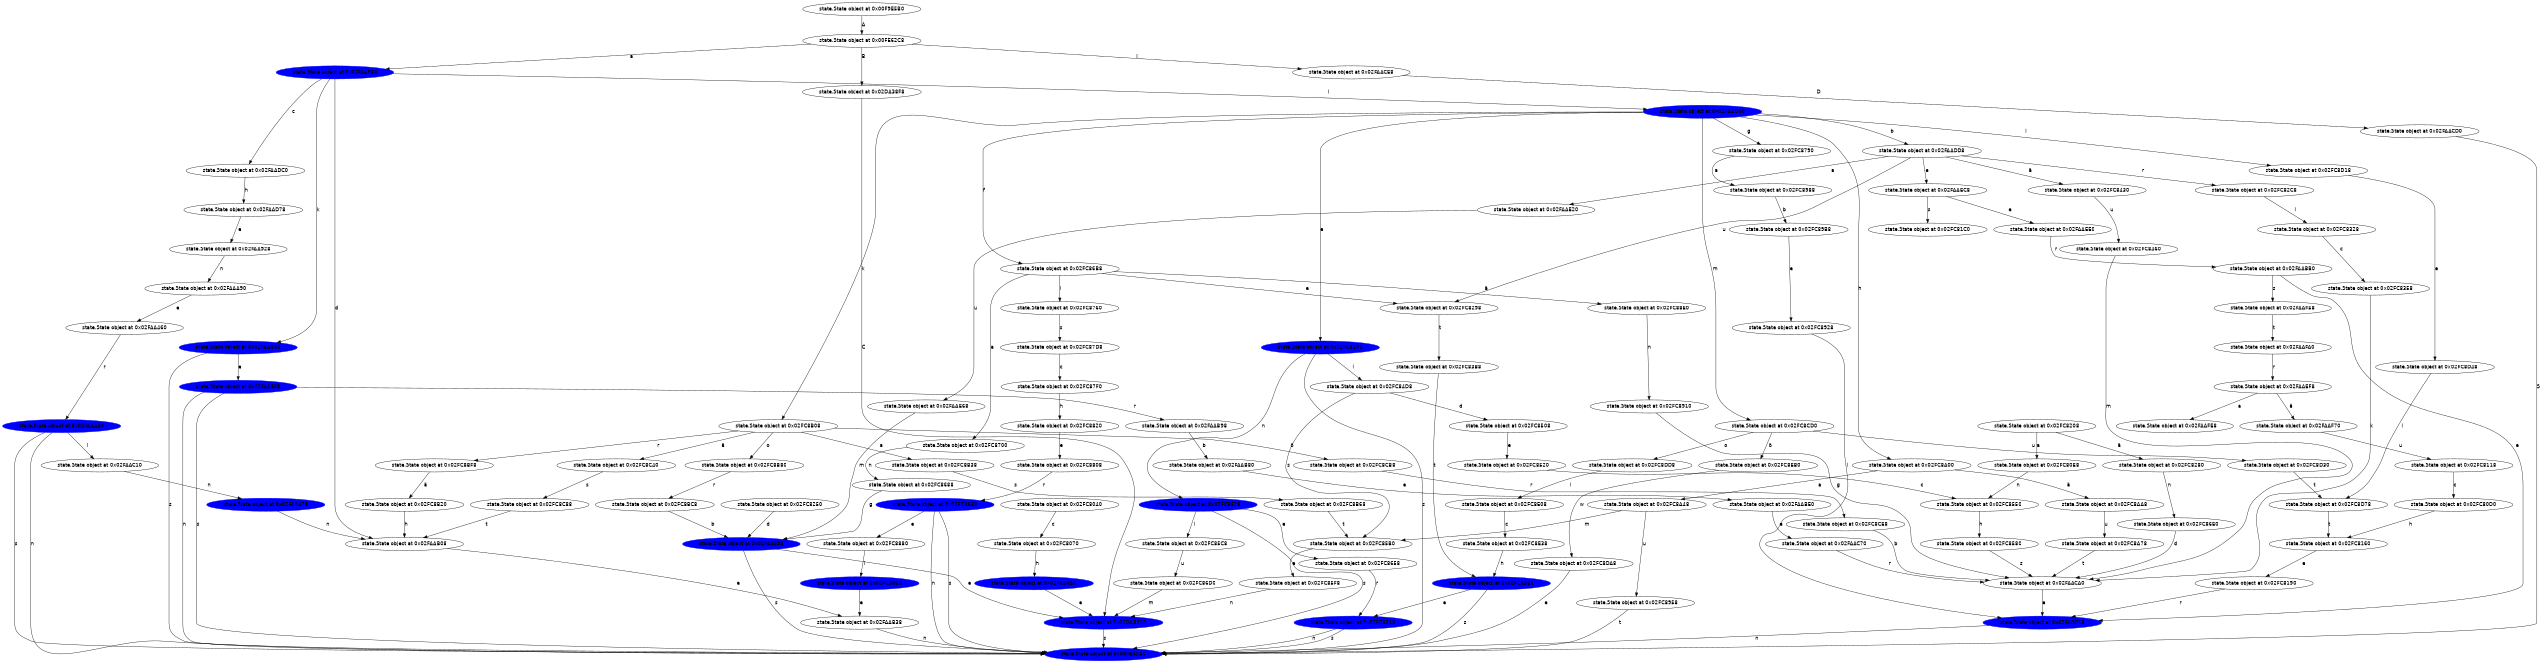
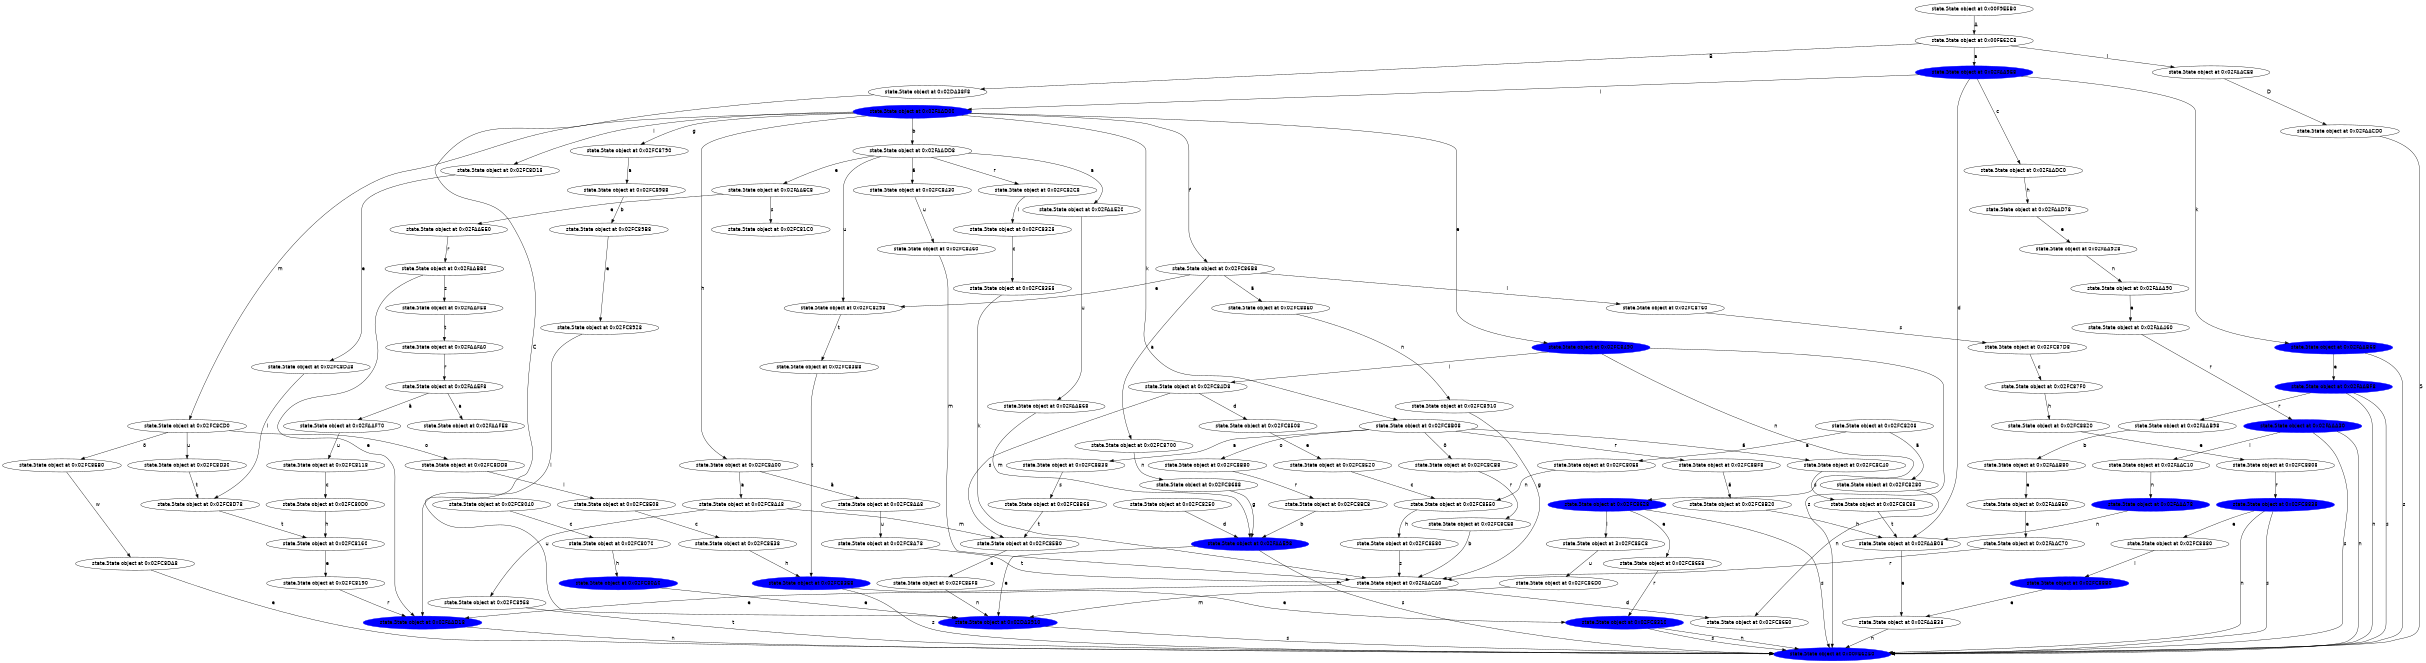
  digraph {
    fontname="DejaVu Sans"
    node [fontname="DejaVu Sans"]
    edge [fontname="DejaVu Sans"]
    "state.State object at 0x02FC8040"
    "state.State object at 0x02FC8070"
    "state.State object at 0x02FC80A0" [color=blue style=filled]
    "state.State object at 0x02DA3910" [color=blue style=filled]
    "state.State object at 0x00FE6250" [color=blue style=filled]
    "state.State object at 0x02FC80D0"
    "state.State object at 0x02FC8160"
    "state.State object at 0x02FC8190"
    "state.State object at 0x02FC80E8"
    "state.State object at 0x02FC8550"
    "state.State object at 0x02FAAE98" [color=blue style=filled]
    "state.State object at 0x02FC8250"
    "state.State object at 0x02FC8118"
    "state.State object at 0x02FAAD18" [color=blue style=filled]
    "state.State object at 0x02FC8208"
    "state.State object at 0x02FC8280"
    n17 [label="state.State object at 0x02FC86E0"]
    "state.State object at 0x02FAACA0"
    "state.State object at 0x02FC8298"
    "state.State object at 0x02FC83B8"
    "state.State object at 0x02FC83E8" [color=blue style=filled]
    "state.State object at 0x02FC82C8"
    "state.State object at 0x02FC8328"
    "state.State object at 0x02FC8358"
    "state.State object at 0x02FAA9E8" [color=blue style=filled]
    "state.State object at 0x02FAAB08"
    "state.State object at 0x02FAAB68" [color=blue style=filled]
    "state.State object at 0x02FAAD00" [color=blue style=filled]
    "state.State object at 0x02FAADC0"
    "state.State object at 0x00FE62C8"
    "state.State object at 0x02FAACE8"
    "state.State object at 0x02DA38F8"
    "state.State object at 0x02FAACD0"
    "state.State object at 0x02FC8310" [color=blue style=filled]
    "state.State object at 0x02FC8430"
    "state.State object at 0x02FC8460"
    "state.State object at 0x02FAAA30" [color=blue style=filled]
    "state.State object at 0x02FAAC10"
    "state.State object at 0x02FAA460"
    "state.State object at 0x02FC8490" [color=blue style=filled]
    "state.State object at 0x02FC84D8"
    "state.State object at 0x02FC8628" [color=blue style=filled]
    "state.State object at 0x02FC8508"
    "state.State object at 0x02FC85B0"
-   "state.State object at 0x02FC85C8"
+   "state.State object at 0x02FC85C8" [label="state.State object at 3x02FC85C8"]
    "state.State object at 0x02FC8658"
    "state.State object at 0x02FC8520"
    "state.State object at 0x02FC85F8"
    "state.State object at 0x02FC8580"
    "state.State object at 0x00F9E5B0"
    "state.State object at 0x02FC86D0"
    "state.State object at 0x02FC8688"
    "state.State object at 0x02FC86B8"
    "state.State object at 0x02FC8700"
    "state.State object at 0x02FC8760"
    "state.State object at 0x02FC88E0"
    "state.State object at 0x02FC87D8"
    "state.State object at 0x02FC8910"
    "state.State object at 0x02FC87F0"
    "state.State object at 0x02FC8790"
    "state.State object at 0x02FC8988"
    "state.State object at 0x02FC89B8"
    "state.State object at 0x02FC8820"
    "state.State object at 0x02FC8808"
    "state.State object at 0x02FC8838" [color=blue style=filled]
    "state.State object at 0x02FC8880"
    "state.State object at 0x02FC88B0" [color=blue style=filled]
    "state.State object at 0x02FAAB38"
    "state.State object at 0x02FAA928"
    "state.State object at 0x02FAAA90"
    "state.State object at 0x02FC8928"
    "state.State object at 0x02FC8958"
    "state.State object at 0x02FAABF8" [color=blue style=filled]
    "state.State object at 0x02FC8A00"
    "state.State object at 0x02FC8B08"
    "state.State object at 0x02FC8CD0"
    "state.State object at 0x02FC8D18"
    "state.State object at 0x02FAADD8"
    "state.State object at 0x02FAAD78"
    "state.State object at 0x02FC8A48"
    "state.State object at 0x02FC8AA8"
    "state.State object at 0x02FC8A78"
    "state.State object at 0x02FAAA78" [color=blue style=filled]
    "state.State object at 0x02FC8B38"
    "state.State object at 0x02FC8B80"
    "state.State object at 0x02FC8BF8"
    "state.State object at 0x02FC8C40"
    "state.State object at 0x02FC8CB8"
    "state.State object at 0x02FC8B68"
    "state.State object at 0x02FC8BC8"
    "state.State object at 0x02FC8B20"
    "state.State object at 0x02FC8C88"
    "state.State object at 0x02FC8CE8"
    "state.State object at 0x02FAAB98"
    "state.State object at 0x02FAAB80"
    "state.State object at 0x02FAABE0"
    "state.State object at 0x02FAAC70"
    "state.State object at 0x02FAABB0"
    "state.State object at 0x02FAAF58"
    "state.State object at 0x02FAAFA0"
    "state.State object at 0x02FC8D30"
    "state.State object at 0x02FC8DD8"
    "state.State object at 0x02FC8EB0"
    "state.State object at 0x02FC8D78"
    "state.State object at 0x02FC8E08"
    "state.State object at 0x02FC8DA8"
    "state.State object at 0x02FC8D48"
    "state.State object at 0x02FAAE20"
    "state.State object at 0x02FAAEC8"
    "state.State object at 0x02FAAE68"
    "state.State object at 0x02FC81C0"
    "state.State object at 0x02FAAEE0"
    "state.State object at 0x02FC8E38"
    "state.State object at 0x02FAAEF8"
    "state.State object at 0x02FAAF70"
    "state.State object at 0x02FAAFE8"
    "state.State object at 0x02FC8040" -> "state.State object at 0x02FC8070" [label=c]
    "state.State object at 0x02FC8070" -> "state.State object at 0x02FC80A0" [label=h]
    "state.State object at 0x02FC80A0" -> "state.State object at 0x02DA3910" [label=e]
    "state.State object at 0x02DA3910" -> "state.State object at 0x00FE6250" [label=s]
    "state.State object at 0x02FC80D0" -> "state.State object at 0x02FC8160" [label=h]
    "state.State object at 0x02FC8160" -> "state.State object at 0x02FC8190" [label=e]
    "state.State object at 0x02FC8190" -> "state.State object at 0x02FAAD18" [label=r]
    "state.State object at 0x02FC80E8" -> "state.State object at 0x02FC8550" [label=n]
    "state.State object at 0x02FC8550" -> "state.State object at 0x02FC8580" [label=h]
    "state.State object at 0x02FAAE98" -> "state.State object at 0x02DA3910" [label=e]
    "state.State object at 0x02FAAE98" -> "state.State object at 0x00FE6250" [label=s]
    "state.State object at 0x02FC8250" -> "state.State object at 0x02FAAE98" [label=d]
    "state.State object at 0x02FC8118" -> "state.State object at 0x02FC80D0" [label=c]
    "state.State object at 0x02FAAD18" -> "state.State object at 0x00FE6250" [label=n]
    "state.State object at 0x02FC8208" -> "state.State object at 0x02FC80E8" [label=a]
    "state.State object at 0x02FC8208" -> "state.State object at 0x02FC8280" [label="ä"]
    "state.State object at 0x02FC8280" -> n17 [label=n]
-   n17 -> "state.State object at 0x02FAACA0" [label=d]
+   "state.State object at 0x02FAACA0" -> n17 [label=d]
    "state.State object at 0x02FAACA0" -> "state.State object at 0x02FAAD18" [label=e]
    "state.State object at 0x02FC8298" -> "state.State object at 0x02FC83B8" [label=t]
    "state.State object at 0x02FC83B8" -> "state.State object at 0x02FC83E8" [label=t]
    "state.State object at 0x02FC83E8" -> "state.State object at 0x00FE6250" [label=s]
    "state.State object at 0x02FC83E8" -> "state.State object at 0x02FC8310" [label=e]
    "state.State object at 0x02FC82C8" -> "state.State object at 0x02FC8328" [label=i]
    "state.State object at 0x02FC8328" -> "state.State object at 0x02FC8358" [label=c]
    "state.State object at 0x02FC8358" -> "state.State object at 0x02FAACA0" [label=k]
    "state.State object at 0x02FAA9E8" -> "state.State object at 0x02FAAB08" [label=d]
    "state.State object at 0x02FAA9E8" -> "state.State object at 0x02FAAB68" [label=k]
    "state.State object at 0x02FAA9E8" -> "state.State object at 0x02FAAD00" [label=l]
    "state.State object at 0x02FAA9E8" -> "state.State object at 0x02FAADC0" [label=c]
    "state.State object at 0x02FAAB08" -> "state.State object at 0x02FAAB38" [label=e]
    "state.State object at 0x02FAAB68" -> "state.State object at 0x00FE6250" [label=s]
    "state.State object at 0x02FAAB68" -> "state.State object at 0x02FAABF8" [label=e]
    "state.State object at 0x02FAAD00" -> "state.State object at 0x02FC8490" [label=e]
    "state.State object at 0x02FAAD00" -> "state.State object at 0x02FC86B8" [label=f]
    "state.State object at 0x02FAAD00" -> "state.State object at 0x02FC8790" [label=g]
    "state.State object at 0x02FAAD00" -> "state.State object at 0x02FC8A00" [label=h]
    "state.State object at 0x02FAAD00" -> "state.State object at 0x02FC8B08" [label=k]
    "state.State object at 0x02FAAD00" -> "state.State object at 0x02FC8CD0" [label=m]
    "state.State object at 0x02FAAD00" -> "state.State object at 0x02FC8D18" [label=l]
    "state.State object at 0x02FAAD00" -> "state.State object at 0x02FAADD8" [label=b]
    "state.State object at 0x02FAADC0" -> "state.State object at 0x02FAAD78" [label=h]
    "state.State object at 0x00FE62C8" -> "state.State object at 0x02FAA9E8" [label=a]
    "state.State object at 0x00FE62C8" -> "state.State object at 0x02FAACE8" [label=I]
    "state.State object at 0x00FE62C8" -> "state.State object at 0x02DA38F8" [label=B]
    "state.State object at 0x02FAACE8" -> "state.State object at 0x02FAACD0" [label=D]
    "state.State object at 0x02DA38F8" -> "state.State object at 0x02DA3910" [label=C]
    "state.State object at 0x02FAACD0" -> "state.State object at 0x00FE6250" [label=S]
    "state.State object at 0x02FC8310" -> "state.State object at 0x00FE6250" [label=n]
    "state.State object at 0x02FC8310" -> "state.State object at 0x00FE6250" [label=s]
    "state.State object at 0x02FC8430" -> "state.State object at 0x02FC8460" [label=u]
    "state.State object at 0x02FC8460" -> "state.State object at 0x02FAACA0" [label=m]
    "state.State object at 0x02FAAA30" -> "state.State object at 0x00FE6250" [label=n]
    "state.State object at 0x02FAAA30" -> "state.State object at 0x00FE6250" [label=s]
    "state.State object at 0x02FAAA30" -> "state.State object at 0x02FAAC10" [label=i]
    "state.State object at 0x02FAAC10" -> "state.State object at 0x02FAAA78" [label=n]
    "state.State object at 0x02FAA460" -> "state.State object at 0x02FAAA30" [label=r]
    "state.State object at 0x02FC8490" -> "state.State object at 0x00FE6250" [label=s]
    "state.State object at 0x02FC8490" -> "state.State object at 0x02FC84D8" [label=i]
    "state.State object at 0x02FC8490" -> "state.State object at 0x02FC8628" [label=n]
    "state.State object at 0x02FC84D8" -> "state.State object at 0x02FC8508" [label=d]
    "state.State object at 0x02FC84D8" -> "state.State object at 0x02FC85B0" [label=s]
    "state.State object at 0x02FC8628" -> "state.State object at 0x00FE6250" [label=s]
    "state.State object at 0x02FC8628" -> "state.State object at 0x02FC85C8" [label=i]
    "state.State object at 0x02FC8628" -> "state.State object at 0x02FC8658" [label=e]
    "state.State object at 0x02FC8508" -> "state.State object at 0x02FC8520" [label=e]
    "state.State object at 0x02FC85B0" -> "state.State object at 0x02FC85F8" [label=e]
    "state.State object at 0x02FC85C8" -> "state.State object at 0x02FC86D0" [label=u]
    "state.State object at 0x02FC8658" -> "state.State object at 0x02FC8310" [label=r]
    "state.State object at 0x02FC8520" -> "state.State object at 0x02FC8550" [label=c]
    "state.State object at 0x02FC85F8" -> "state.State object at 0x02DA3910" [label=n]
    "state.State object at 0x02FC8580" -> "state.State object at 0x02FAACA0" [label=s]
    "state.State object at 0x00F9E5B0" -> "state.State object at 0x00FE62C8" [label=A]
    "state.State object at 0x02FC86D0" -> "state.State object at 0x02DA3910" [label=m]
    "state.State object at 0x02FC8688" -> "state.State object at 0x02FAAE98" [label=g]
    "state.State object at 0x02FC86B8" -> "state.State object at 0x02FC8298" [label=e]
    "state.State object at 0x02FC86B8" -> "state.State object at 0x02FC8700" [label=a]
    "state.State object at 0x02FC86B8" -> "state.State object at 0x02FC8760" [label=i]
    "state.State object at 0x02FC86B8" -> "state.State object at 0x02FC88E0" [label="ä"]
    "state.State object at 0x02FC8700" -> "state.State object at 0x02FC8688" [label=n]
    "state.State object at 0x02FC8760" -> "state.State object at 0x02FC87D8" [label=s]
    "state.State object at 0x02FC88E0" -> "state.State object at 0x02FC8910" [label=n]
    "state.State object at 0x02FC87D8" -> "state.State object at 0x02FC87F0" [label=c]
    "state.State object at 0x02FC8910" -> "state.State object at 0x02FAACA0" [label=g]
    "state.State object at 0x02FC87F0" -> "state.State object at 0x02FC8820" [label=h]
    "state.State object at 0x02FC8790" -> "state.State object at 0x02FC8988" [label=a]
    "state.State object at 0x02FC8988" -> "state.State object at 0x02FC89B8" [label=b]
    "state.State object at 0x02FC89B8" -> "state.State object at 0x02FC8928" [label=e]
    "state.State object at 0x02FC8820" -> "state.State object at 0x02FC8808" [label=e]
    "state.State object at 0x02FC8808" -> "state.State object at 0x02FC8838" [label=r]
    "state.State object at 0x02FC8838" -> "state.State object at 0x00FE6250" [label=n]
    "state.State object at 0x02FC8838" -> "state.State object at 0x00FE6250" [label=s]
    "state.State object at 0x02FC8838" -> "state.State object at 0x02FC8880" [label=e]
    "state.State object at 0x02FC8880" -> "state.State object at 0x02FC88B0" [label=i]
    "state.State object at 0x02FC88B0" -> "state.State object at 0x02FAAB38" [label=e]
    "state.State object at 0x02FAAB38" -> "state.State object at 0x00FE6250" [label=n]
    "state.State object at 0x02FAA928" -> "state.State object at 0x02FAAA90" [label=n]
    "state.State object at 0x02FAAA90" -> "state.State object at 0x02FAA460" [label=e]
    "state.State object at 0x02FC8928" -> "state.State object at 0x02FAAD18" [label=l]
    "state.State object at 0x02FC8958" -> "state.State object at 0x00FE6250" [label=t]
    "state.State object at 0x02FAABF8" -> "state.State object at 0x00FE6250" [label=n]
    "state.State object at 0x02FAABF8" -> "state.State object at 0x00FE6250" [label=s]
    "state.State object at 0x02FAABF8" -> "state.State object at 0x02FAAB98" [label=r]
    "state.State object at 0x02FC8A00" -> "state.State object at 0x02FC8A48" [label=a]
    "state.State object at 0x02FC8A00" -> "state.State object at 0x02FC8AA8" [label="ä"]
    "state.State object at 0x02FC8B08" -> "state.State object at 0x02FC8B38" [label=a]
    "state.State object at 0x02FC8B08" -> "state.State object at 0x02FC8B80" [label=o]
    "state.State object at 0x02FC8B08" -> "state.State object at 0x02FC8BF8" [label=r]
    "state.State object at 0x02FC8B08" -> "state.State object at 0x02FC8C40" [label="ä"]
    "state.State object at 0x02FC8B08" -> "state.State object at 0x02FC8CB8" [label="ö"]
    "state.State object at 0x02FC8CD0" -> "state.State object at 0x02FC8D30" [label=u]
    "state.State object at 0x02FC8CD0" -> "state.State object at 0x02FC8DD8" [label=o]
    "state.State object at 0x02FC8CD0" -> "state.State object at 0x02FC8EB0" [label="ö"]
    "state.State object at 0x02FC8D18" -> "state.State object at 0x02FC8D48" [label=e]
    "state.State object at 0x02FAADD8" -> "state.State object at 0x02FC8298" [label=u]
    "state.State object at 0x02FAADD8" -> "state.State object at 0x02FC82C8" [label=r]
    "state.State object at 0x02FAADD8" -> "state.State object at 0x02FC8430" [label="ä"]
    "state.State object at 0x02FAADD8" -> "state.State object at 0x02FAAE20" [label=a]
    "state.State object at 0x02FAADD8" -> "state.State object at 0x02FAAEC8" [label=e]
    "state.State object at 0x02FAAD78" -> "state.State object at 0x02FAA928" [label=e]
    "state.State object at 0x02FC8A48" -> "state.State object at 0x02FC85B0" [label=m]
    "state.State object at 0x02FC8A48" -> "state.State object at 0x02FC8958" [label=u]
    "state.State object at 0x02FC8AA8" -> "state.State object at 0x02FC8A78" [label=u]
    "state.State object at 0x02FC8A78" -> "state.State object at 0x02FAACA0" [label=t]
    "state.State object at 0x02FAAA78" -> "state.State object at 0x02FAAB08" [label=n]
    "state.State object at 0x02FC8B38" -> "state.State object at 0x02FC8B68" [label=s]
    "state.State object at 0x02FC8B80" -> "state.State object at 0x02FC8BC8" [label=r]
    "state.State object at 0x02FC8BF8" -> "state.State object at 0x02FC8B20" [label="ä"]
    "state.State object at 0x02FC8C40" -> "state.State object at 0x02FC8C88" [label=s]
    "state.State object at 0x02FC8CB8" -> "state.State object at 0x02FC8CE8" [label=r]
    "state.State object at 0x02FC8B68" -> "state.State object at 0x02FC85B0" [label=t]
    "state.State object at 0x02FC8BC8" -> "state.State object at 0x02FAAE98" [label=b]
    "state.State object at 0x02FC8B20" -> "state.State object at 0x02FAAB08" [label=h]
    "state.State object at 0x02FC8C88" -> "state.State object at 0x02FAAB08" [label=t]
    "state.State object at 0x02FC8CE8" -> "state.State object at 0x02FAACA0" [label=b]
    "state.State object at 0x02FAAB98" -> "state.State object at 0x02FAAB80" [label=b]
    "state.State object at 0x02FAAB80" -> "state.State object at 0x02FAABE0" [label=e]
    "state.State object at 0x02FAABE0" -> "state.State object at 0x02FAAC70" [label=e]
    "state.State object at 0x02FAAC70" -> "state.State object at 0x02FAACA0" [label=r]
    "state.State object at 0x02FAABB0" -> "state.State object at 0x02FAAD18" [label=e]
    "state.State object at 0x02FAABB0" -> "state.State object at 0x02FAAF58" [label=s]
    "state.State object at 0x02FAAF58" -> "state.State object at 0x02FAAFA0" [label=t]
    "state.State object at 0x02FAAFA0" -> "state.State object at 0x02FAAEF8" [label=r]
    "state.State object at 0x02FC8D30" -> "state.State object at 0x02FC8D78" [label=t]
    "state.State object at 0x02FC8DD8" -> "state.State object at 0x02FC8E08" [label=l]
    "state.State object at 0x02FC8EB0" -> "state.State object at 0x02FC8DA8" [label=w]
    "state.State object at 0x02FC8D78" -> "state.State object at 0x02FC8160" [label=t]
    "state.State object at 0x02FC8E08" -> "state.State object at 0x02FC8E38" [label=c]
    "state.State object at 0x02FC8DA8" -> "state.State object at 0x00FE6250" [label=e]
    "state.State object at 0x02FC8D48" -> "state.State object at 0x02FC8D78" [label=i]
    "state.State object at 0x02FAAE20" -> "state.State object at 0x02FAAE68" [label=u]
    "state.State object at 0x02FAAEC8" -> "state.State object at 0x02FC81C0" [label=s]
    "state.State object at 0x02FAAEC8" -> "state.State object at 0x02FAAEE0" [label=e]
    "state.State object at 0x02FAAE68" -> "state.State object at 0x02FAAE98" [label=m]
    "state.State object at 0x02FAAEE0" -> "state.State object at 0x02FAABB0" [label=r]
    "state.State object at 0x02FC8E38" -> "state.State object at 0x02FC83E8" [label=h]
    "state.State object at 0x02FAAEF8" -> "state.State object at 0x02FAAF70" [label="ä"]
    "state.State object at 0x02FAAEF8" -> "state.State object at 0x02FAAFE8" [label=a]
    "state.State object at 0x02FAAF70" -> "state.State object at 0x02FC8118" [label=u]
  }
